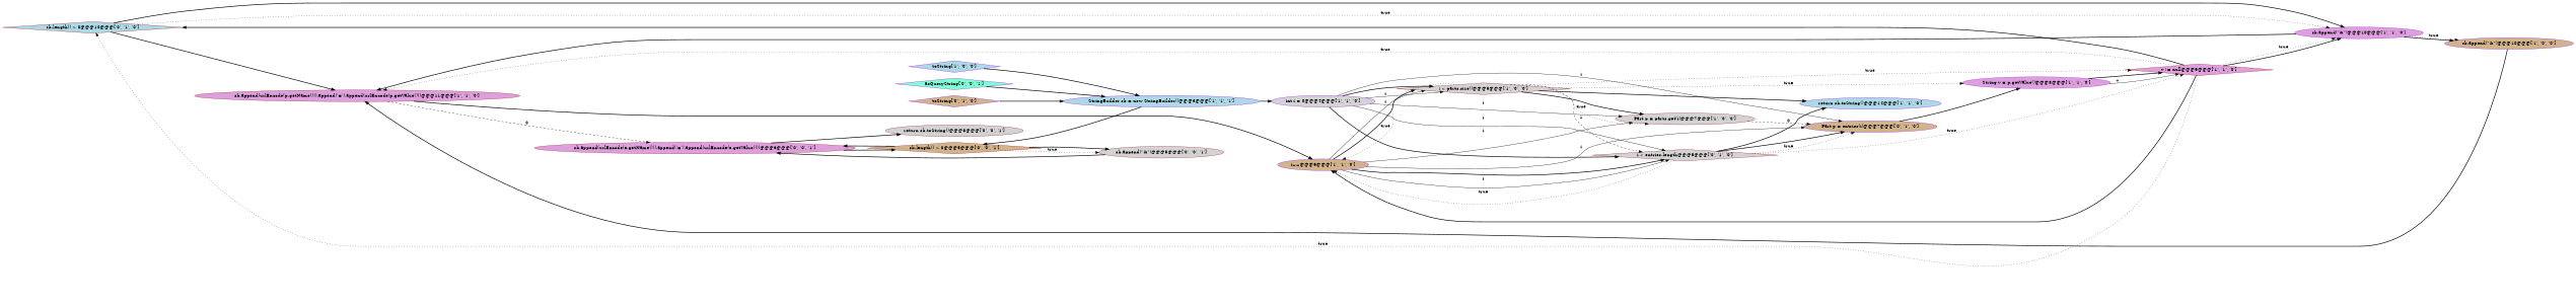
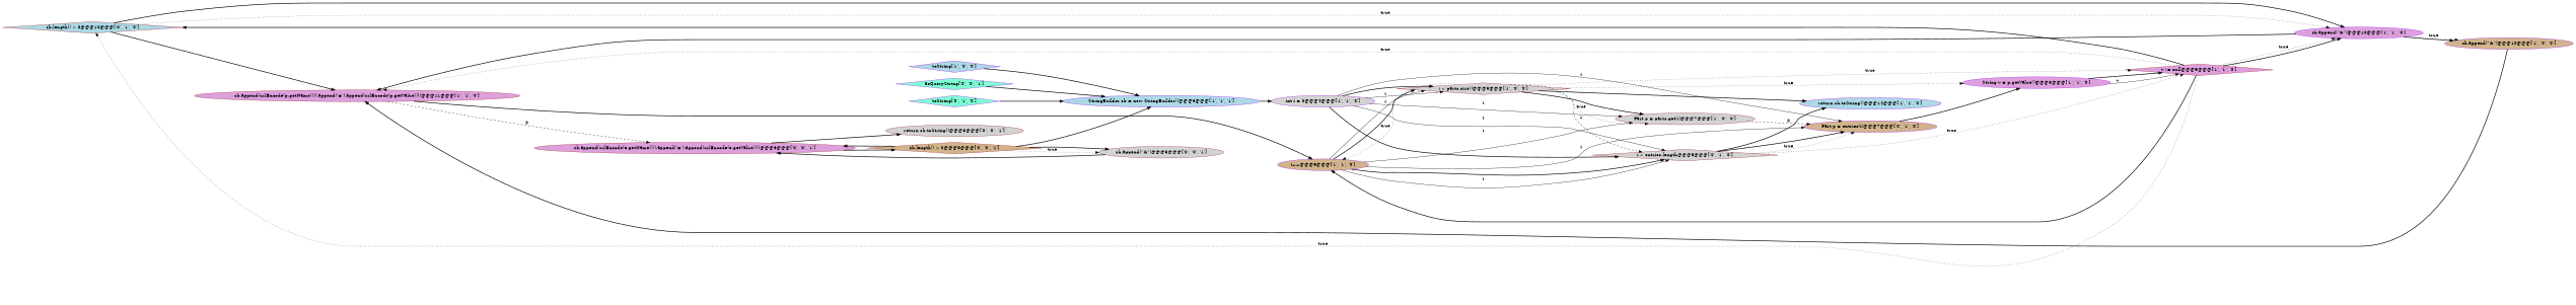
  digraph {
    rankdir=LR
    node [color=purple fillcolor=lightgrey shape=ellipse style=filled]
    edge [style=bold]
    n1 [color=brown fillcolor=lightblue label="sb.length() > 0@@@10@@@['0', '1', '0']" shape=diamond]
    n2 [color=brown fillcolor=plum label="sb.append(urlEncode(p.getName())).append('=').append(urlEncode(p.getValue()))@@@11@@@['1', '1', '0']"]
    n3 [fillcolor=plum label="sb.append(\"&\")@@@10@@@['1', '1', '0']"]
    n4 [fillcolor=tan label="i++@@@6@@@['1', '1', '0']"]
    n5 [color=brown fillcolor=plum label="sb.append(urlEncode(e.getName())).append('=').append(urlEncode(e.getValue()))@@@6@@@['0', '0', '1']"]
    n6 [fillcolor=tan label="sb.append(\"&\")@@@10@@@['1', '0', '0']"]
    n7 [color=brown fillcolor=plum label="v != null@@@9@@@['1', '1', '0']" shape=diamond]
    n8 [color=brown label="Part p = parts.get(i)@@@7@@@['1', '0', '0']"]
    n9 [color=brown label="i < parts.size()@@@5@@@['1', '0', '0']" shape=diamond]
    n10 [fillcolor=tan label="Part p = entries(i(@@@7@@@['0', '1', '0']"]
    n11 [color=brown label="i < entries.length@@@5@@@['0', '1', '0']" shape=diamond]
    n12 [color=brown label="sb.append(\"&\")@@@5@@@['0', '0', '1']"]
    n13 [color=brown fillcolor=tan label="sb.length() > 0@@@5@@@['0', '0', '1']" shape=diamond]
    n14 [color=brown label="return sb.toString()@@@8@@@['0', '0', '1']"]
    n15 [fillcolor=lightblue label="return sb.toString()@@@14@@@['1', '1', '0']"]
    n16 [label="int i = 0@@@4@@@['1', '1', '0']"]
    n17 [fillcolor=plum label="String v = p.getValue()@@@8@@@['1', '1', '0']"]
    n18 [fillcolor=lightblue label="StringBuilder sb = new StringBuilder()@@@3@@@['1', '1', '1']"]
-   n19 [fillcolor=tan label="toString['0', '1', '0']" shape=diamond]
+   n19 [fillcolor=aquamarine label="toString['0', '1', '0']" shape=diamond]
    n20 [fillcolor=lightblue label="toString['1', '0', '0']" shape=diamond]
    n21 [fillcolor=aquamarine label="asQueryString['0', '0', '1']" shape=diamond]
    n1 -> n2
    n1 -> n3
    n1 -> n3 [label=true style=dotted]
    n2 -> n4
    n2 -> n5 [label=0 style=dashed]
    n3 -> n2
    n3 -> n6 [label=true style=dotted]
    n3 -> n6
    n4 -> n8 [label=i style=solid]
    n4 -> n9 [label=i style=solid]
    n4 -> n9
    n4 -> n10 [label=i style=solid]
    n4 -> n11
    n4 -> n11 [label=i style=solid]
    n5 -> n13
    n5 -> n14
    n6 -> n2
    n7 -> n1
    n7 -> n1 [label=true style=dotted]
    n7 -> n2 [label=true style=dotted]
    n7 -> n3 [label=true style=dotted]
    n7 -> n3
    n7 -> n4
    n8 -> n10 [label=0 style=dashed]
    n9 -> n4 [label=true style=dotted]
    n9 -> n7 [label=true style=dotted]
    n9 -> n8
    n9 -> n8 [label=true style=dotted]
    n9 -> n11 [label=1 style=dashed]
    n9 -> n15
    n9 -> n17 [label=true style=dotted]
    n10 -> n17
-   n11 -> n4 [label=true style=dotted]
    n11 -> n7 [label=true style=dotted]
    n11 -> n10
    n11 -> n10 [label=true style=dotted]
    n11 -> n15
    n12 -> n5
    n13 -> n5
    n13 -> n12 [label=true style=dotted]
    n13 -> n12
    n16 -> n8 [label=i style=solid]
    n16 -> n9
    n16 -> n9 [label=i style=solid]
    n16 -> n10 [label=i style=solid]
    n16 -> n11 [label=i style=solid]
    n16 -> n11
    n17 -> n7 [label=v style=solid]
    n17 -> n7
-   n18 -> n13
+   n13 -> n18
    n18 -> n16
    n19 -> n18
    n20 -> n18
    n21 -> n18
  }
